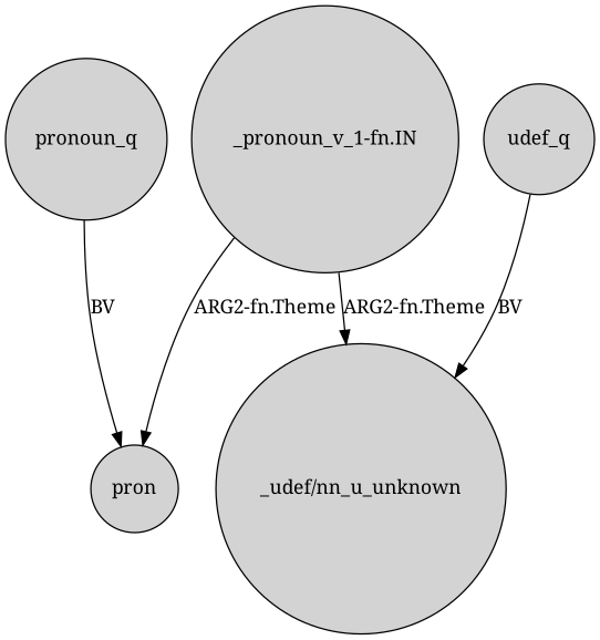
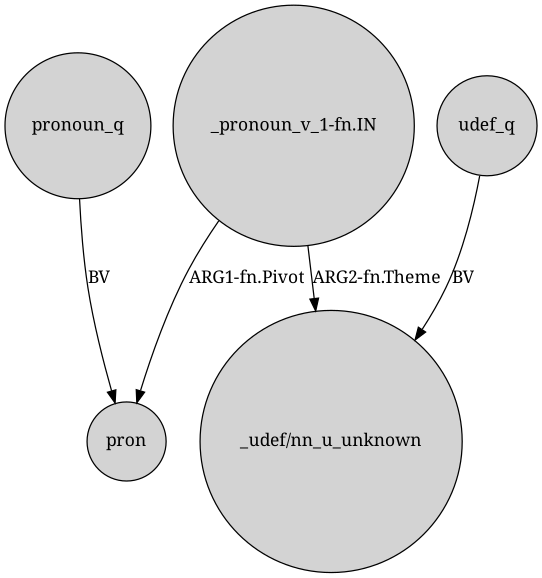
  digraph {
    fontname="Noto Serif"
    node [fontname="Noto Serif" shape=circle style=filled]
    edge [fontname="Noto Serif"]
    n1 [label="_pronoun_v_1-fn.IN"]
    pron
    n3 [label="_udef/nn_u_unknown"]
    udef_q
    pronoun_q
-   n1 -> pron [label="ARG2-fn.Theme"]
+   n1 -> pron [label="ARG1-fn.Pivot"]
    n1 -> n3 [label="ARG2-fn.Theme"]
    udef_q -> n3 [label=BV]
    pronoun_q -> pron [label=BV]
  }
